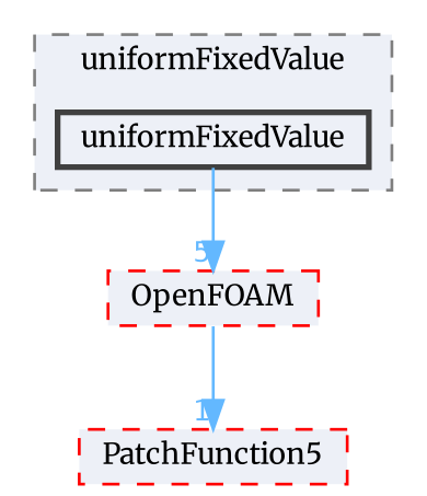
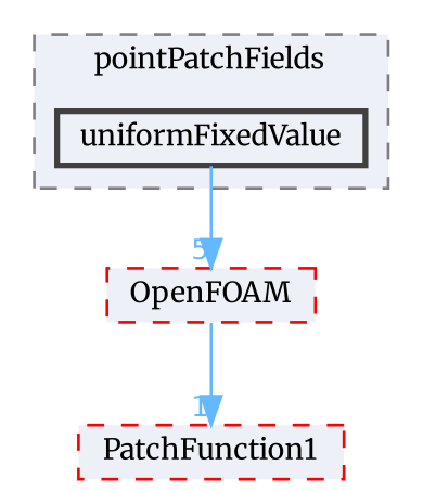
  digraph {
    compound=true
    fontname=Merriweather
    node [color=red fillcolor="#edf0f7" fontname=Merriweather fontsize=10 shape=box style="filled,dashed"]
    edge [color=steelblue1 fontcolor=steelblue1 fontname=Merriweather fontsize=10 labeldistance=1.5 labelfontname=Helvetica labelfontsize=10]
    n1 [color=grey25 height=0.2 label=uniformFixedValue style="filled,bold" width=0.4]
    n2 [height=0.2 label=OpenFOAM width=0.4]
-   n3 [height=0.2 label=PatchFunction5 width=0.4]
+   n3 [height=0.2 label=PatchFunction1 width=0.4]
    subgraph cluster_1 {
      bgcolor="#edf0f7"
      fontsize=10
-     label=uniformFixedValue
+     label=pointPatchFields
      pencolor=grey50
      style="filled,dashed"
      n1
    }
    n1 -> n2 [headlabel=5]
    n2 -> n3 [headlabel=1]
  }
